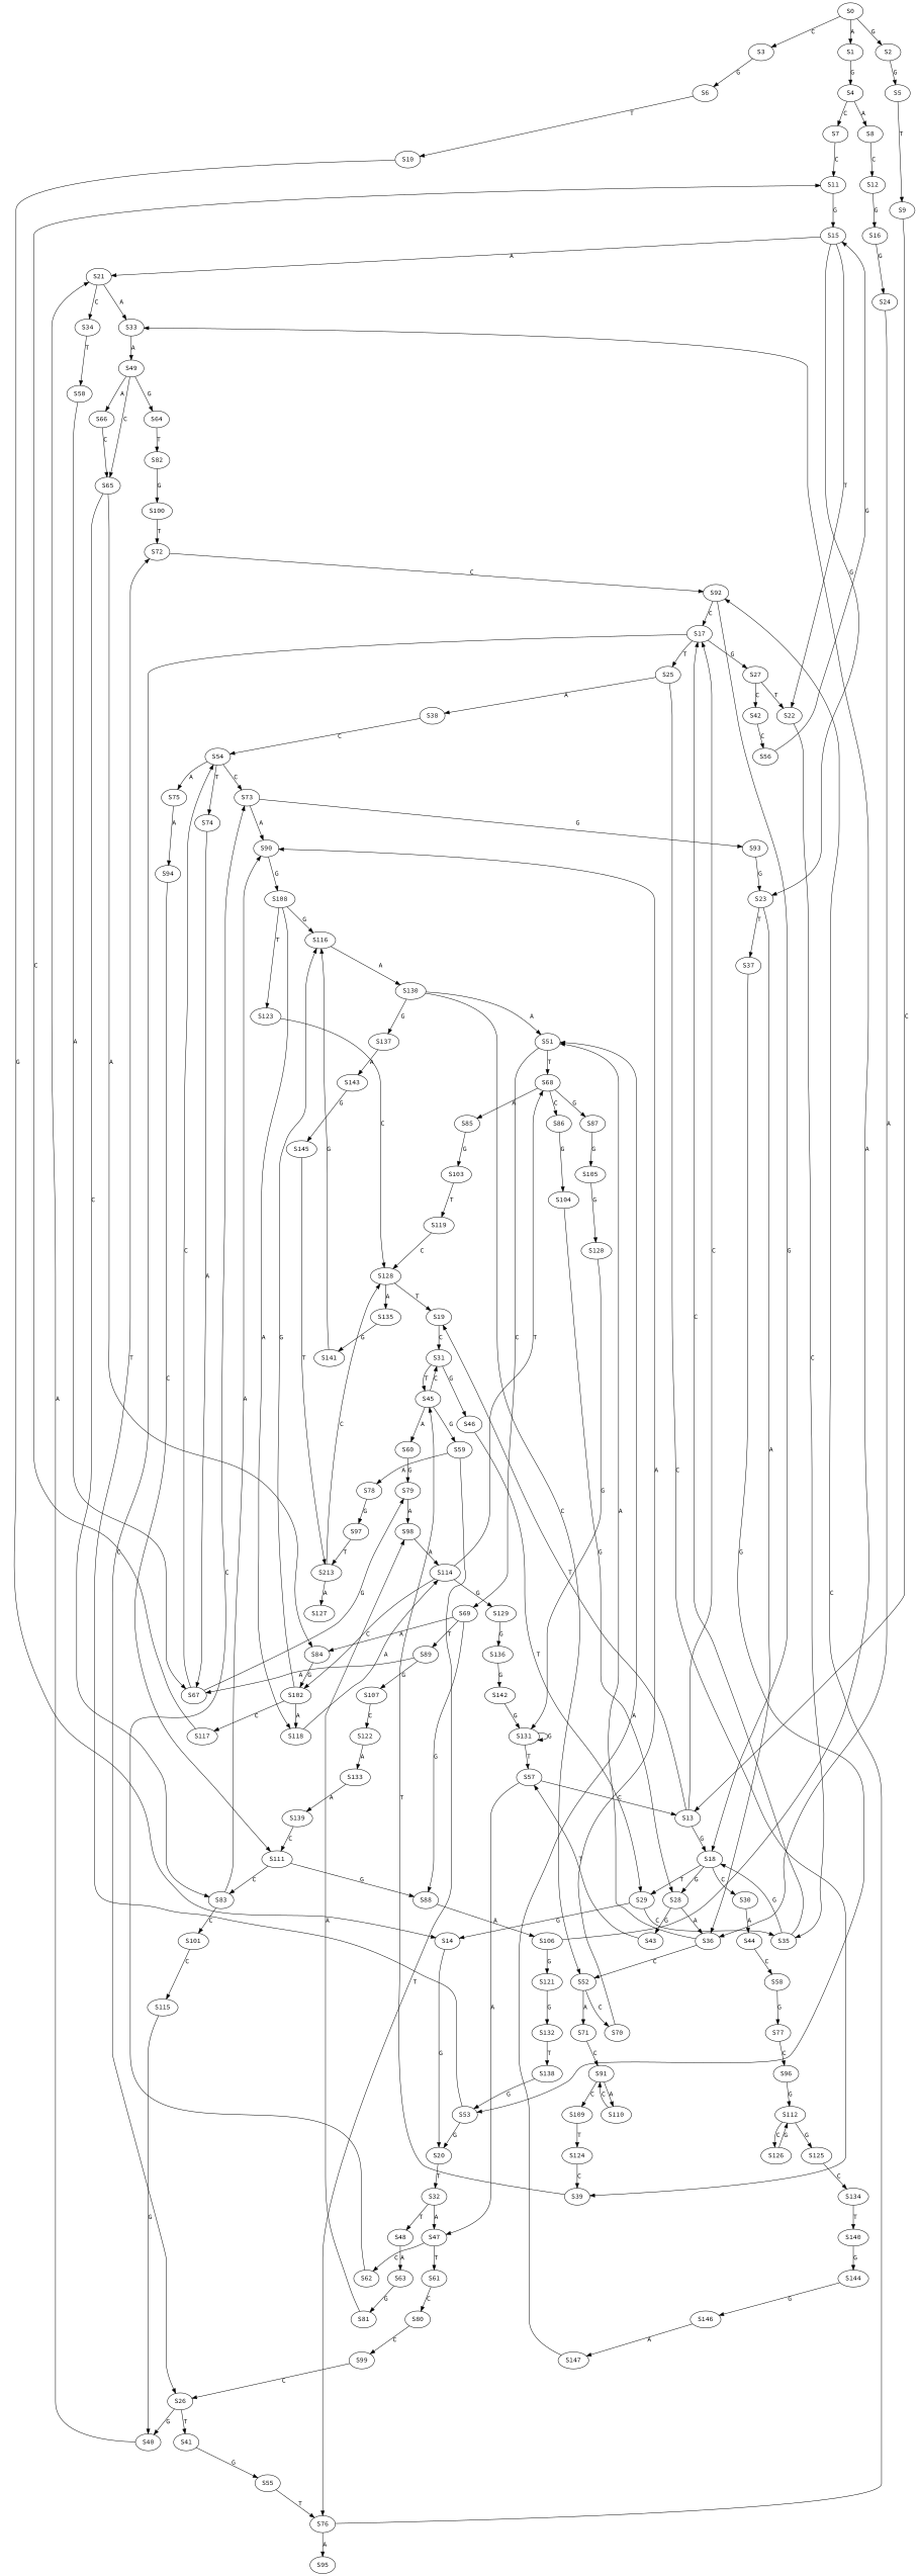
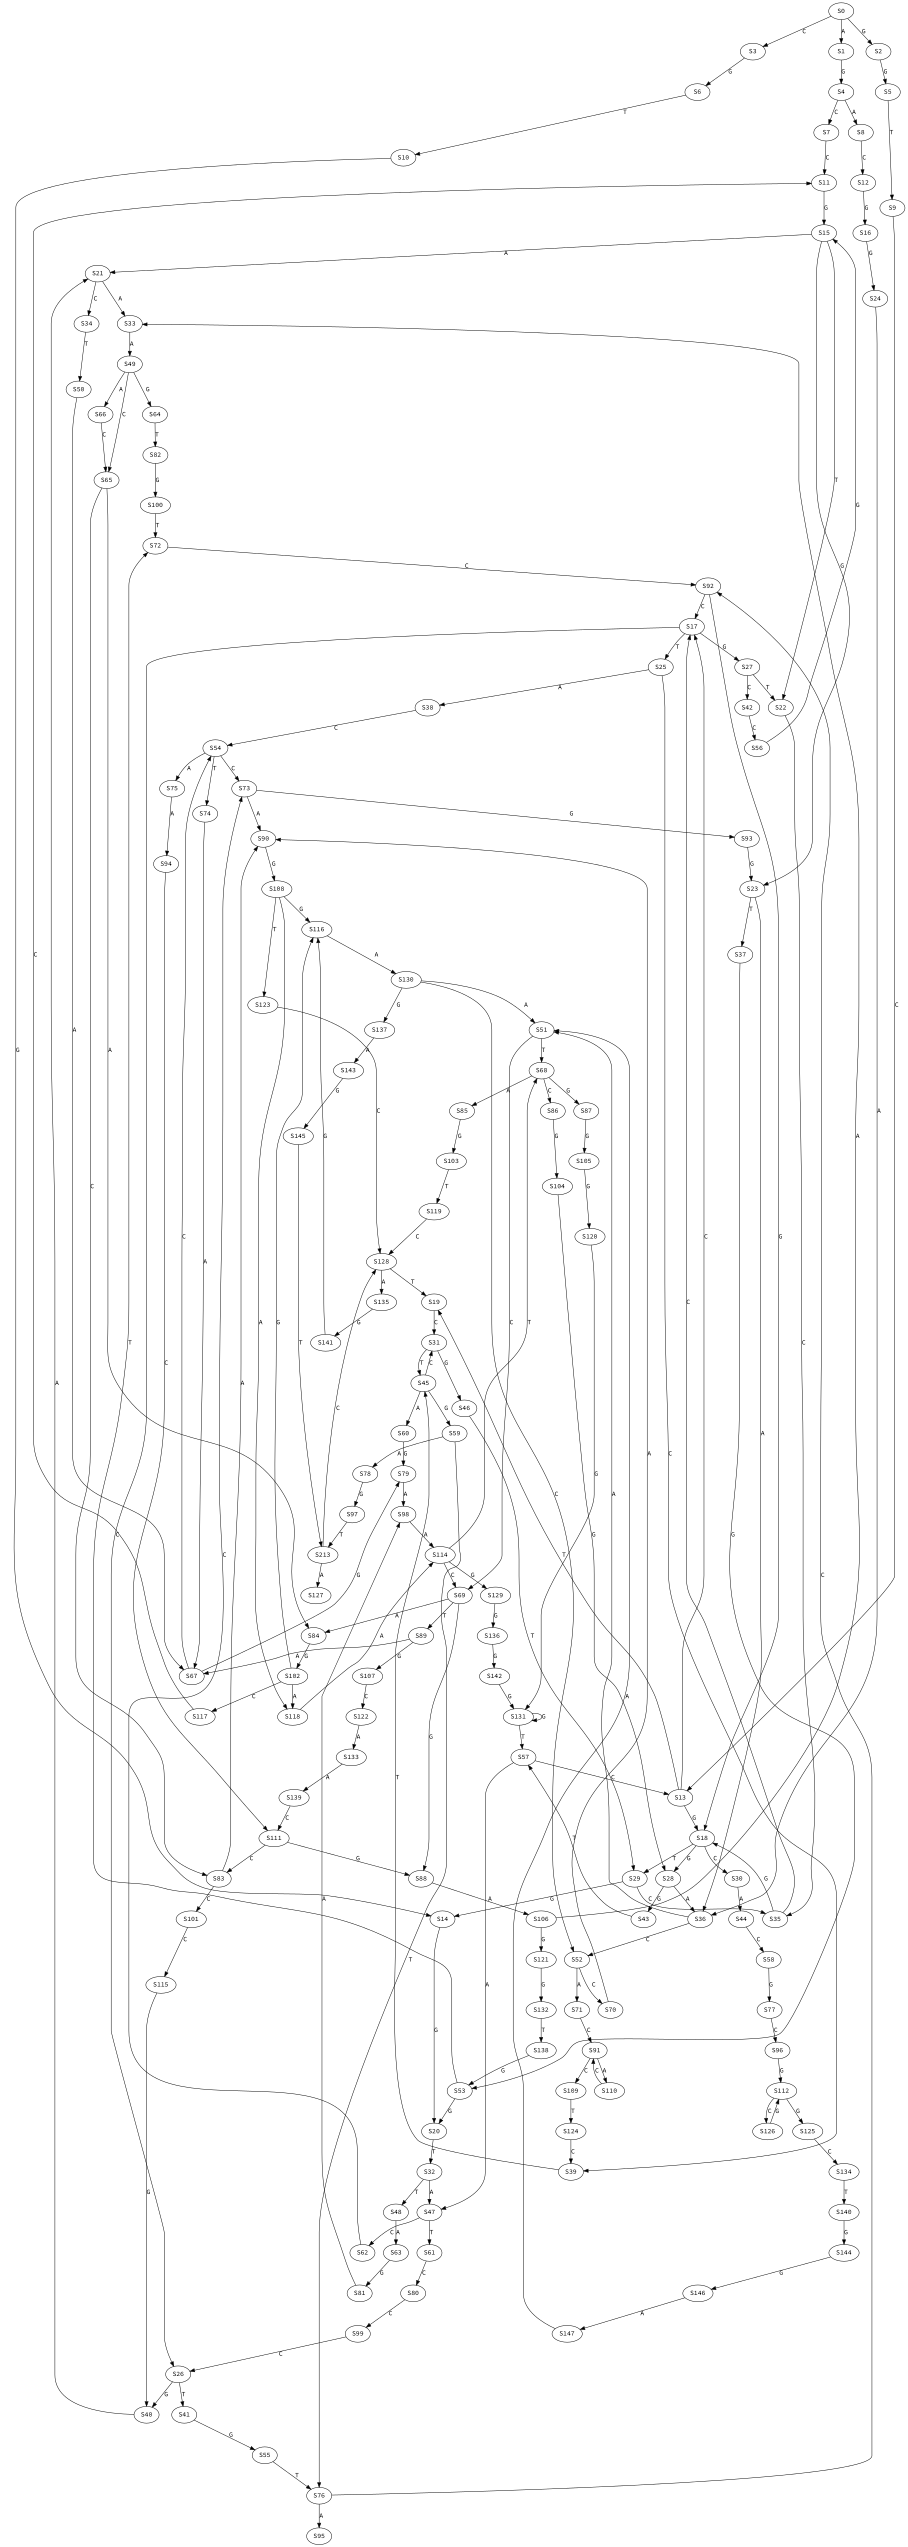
  strict digraph {
    fontname="Source Code Pro"
    node [fontname="Source Code Pro"]
    edge [fontname="Source Code Pro"]
    S0
    S1
    S2
    S3
    S4
    S5
    S6
    S7
    S8
    S9
    S10
    S11
    S12
    S13
    S14
    S15
    S16
    S17
    S18
    S19
    S20
    S21
    S22
    S23
    S24
    S25
    S26
    S27
    S28
    S29
    S30
    S31
    S32
    S33
    S34
    S35
    S36
    S37
    S38
    S39
    S40
    S41
    S42
    S43
    S44
    S45
    S46
    S47
    S48
    S49
    S50
    S51
    S52
    S53
    S54
    S55
    S56
    S57
    S58
    S59
    S60
    S61
    S62
    S63
    S64
    S65
    S66
    S67
    S68
    S69
    S70
    S71
    S72
    S73
    S74
    S75
    S76
    S77
    S78
    S79
    S80
    S81
    S82
    S83
    S84
    S85
    S86
    S87
    S88
    S89
    S90
    S91
    S92
    S93
    S94
    S95
    S96
    S97
    S98
    S99
    S100
    S101
    S102
    S103
    S104
    S105
    S106
    S107
    S108
    S109
    S110
    S111
    S112
    n114 [label=S213]
    S114
    S115
    S116
    S117
    S118
    S119
    S120
    S121
    S122
    S123
    S124
    S125
    S126
    S127
    S128
    S129
    S130
    S131
    S132
    S133
    S134
    S135
    S136
    S137
    S138
    S139
    S140
    S141
    S142
    S143
    S144
    S145
    S146
    S147
    S0 -> S1 [label=A]
    S0 -> S2 [label=G]
    S0 -> S3 [label=C]
    S1 -> S4 [label=G]
    S2 -> S5 [label=G]
    S3 -> S6 [label=G]
    S4 -> S7 [label=C]
    S4 -> S8 [label=A]
    S5 -> S9 [label=T]
    S6 -> S10 [label=T]
    S7 -> S11 [label=C]
    S8 -> S12 [label=C]
    S9 -> S13 [label=C]
    S10 -> S14 [label=G]
    S11 -> S15 [label=G]
    S12 -> S16 [label=G]
    S13 -> S17 [label=C]
    S13 -> S18 [label=G]
    S13 -> S19 [label=T]
    S14 -> S20 [label=G]
    S15 -> S21 [label=A]
    S15 -> S22 [label=T]
    S15 -> S23 [label=G]
    S16 -> S24 [label=G]
    S17 -> S25 [label=T]
    S17 -> S26 [label=C]
    S17 -> S27 [label=G]
    S18 -> S28 [label=G]
    S18 -> S29 [label=T]
    S18 -> S30 [label=C]
    S19 -> S31 [label=C]
    S20 -> S32 [label=T]
    S21 -> S33 [label=A]
    S21 -> S34 [label=C]
    S22 -> S35 [label=C]
    S23 -> S36 [label=A]
    S23 -> S37 [label=T]
    S24 -> S36 [label=A]
    S25 -> S38 [label=A]
    S25 -> S39 [label=C]
    S26 -> S40 [label=G]
    S26 -> S41 [label=T]
    S27 -> S22 [label=T]
    S27 -> S42 [label=C]
    S28 -> S36 [label=A]
    S28 -> S43 [label=G]
    S29 -> S14 [label=G]
    S29 -> S35 [label=C]
    S30 -> S44 [label=A]
    S31 -> S45 [label=T]
    S31 -> S46 [label=G]
    S32 -> S47 [label=A]
    S32 -> S48 [label=T]
    S33 -> S49 [label=A]
    S34 -> S50 [label=T]
    S35 -> S17 [label=C]
    S35 -> S18 [label=G]
    S36 -> S51 [label=A]
    S36 -> S52 [label=C]
    S37 -> S53 [label=G]
    S38 -> S54 [label=C]
    S39 -> S45 [label=T]
    S40 -> S21 [label=A]
    S41 -> S55 [label=G]
    S42 -> S56 [label=C]
    S43 -> S57 [label=T]
    S44 -> S58 [label=C]
    S45 -> S31 [label=C]
    S45 -> S59 [label=G]
    S45 -> S60 [label=A]
    S46 -> S29 [label=T]
    S47 -> S61 [label=T]
    S47 -> S62 [label=C]
    S48 -> S63 [label=A]
    S49 -> S64 [label=G]
    S49 -> S65 [label=C]
    S49 -> S66 [label=A]
    S50 -> S67 [label=A]
    S51 -> S68 [label=T]
    S51 -> S69 [label=C]
    S52 -> S70 [label=C]
    S52 -> S71 [label=A]
    S53 -> S20 [label=G]
    S53 -> S72 [label=T]
    S54 -> S73 [label=C]
    S54 -> S74 [label=T]
    S54 -> S75 [label=A]
    S55 -> S76 [label=T]
    S56 -> S15 [label=G]
    S57 -> S13 [label=C]
    S57 -> S47 [label=A]
    S58 -> S77 [label=G]
    S59 -> S76 [label=T]
    S59 -> S78 [label=A]
    S60 -> S79 [label=G]
    S61 -> S80 [label=C]
    S62 -> S73 [label=C]
    S63 -> S81 [label=G]
    S64 -> S82 [label=T]
    S65 -> S83 [label=C]
    S65 -> S84 [label=A]
    S66 -> S65 [label=C]
    S67 -> S54 [label=C]
    S67 -> S79 [label=G]
    S68 -> S85 [label=A]
    S68 -> S86 [label=C]
    S68 -> S87 [label=G]
    S69 -> S84 [label=A]
    S69 -> S88 [label=G]
    S69 -> S89 [label=T]
    S70 -> S90 [label=A]
    S71 -> S91 [label=C]
    S72 -> S92 [label=C]
    S73 -> S90 [label=A]
    S73 -> S93 [label=G]
    S74 -> S67 [label=A]
    S75 -> S94 [label=A]
    S76 -> S92 [label=C]
    S76 -> S95 [label=A]
    S77 -> S96 [label=C]
    S78 -> S97 [label=G]
    S79 -> S98 [label=A]
    S80 -> S99 [label=C]
    S81 -> S98 [label=A]
    S82 -> S100 [label=G]
    S83 -> S90 [label=A]
    S83 -> S101 [label=C]
    S84 -> S102 [label=G]
    S85 -> S103 [label=G]
    S86 -> S104 [label=G]
    S87 -> S105 [label=G]
    S88 -> S106 [label=A]
    S89 -> S67 [label=A]
    S89 -> S107 [label=G]
    S90 -> S108 [label=G]
    S91 -> S109 [label=C]
    S91 -> S110 [label=A]
    S92 -> S17 [label=C]
    S92 -> S18 [label=G]
    S93 -> S23 [label=G]
    S94 -> S111 [label=C]
    S96 -> S112 [label=G]
    S97 -> n114 [label=T]
    S98 -> S114 [label=A]
    S99 -> S26 [label=C]
    S100 -> S72 [label=T]
    S101 -> S115 [label=C]
    S102 -> S116 [label=G]
    S102 -> S117 [label=C]
    S102 -> S118 [label=A]
    S103 -> S119 [label=T]
    S104 -> S28 [label=G]
    S105 -> S120 [label=G]
    S106 -> S33 [label=A]
    S106 -> S121 [label=G]
    S107 -> S122 [label=C]
    S108 -> S116 [label=G]
    S108 -> S118 [label=A]
    S108 -> S123 [label=T]
    S109 -> S124 [label=T]
    S110 -> S91 [label=C]
    S111 -> S83 [label=C]
    S111 -> S88 [label=G]
    S112 -> S125 [label=G]
    S112 -> S126 [label=C]
    n114 -> S127 [label=A]
    n114 -> S128 [label=C]
    S114 -> S68 [label=T]
-   S114 -> S102 [label=C]
+   S114 -> S69 [label=C]
    S114 -> S129 [label=G]
    S115 -> S40 [label=G]
    S116 -> S130 [label=A]
    S117 -> S11 [label=C]
    S118 -> S114 [label=A]
    S119 -> S128 [label=C]
    S120 -> S131 [label=G]
    S121 -> S132 [label=G]
    S122 -> S133 [label=A]
    S123 -> S128 [label=C]
    S124 -> S39 [label=C]
    S125 -> S134 [label=C]
    S126 -> S112 [label=G]
    S128 -> S19 [label=T]
    S128 -> S135 [label=A]
    S129 -> S136 [label=G]
    S130 -> S51 [label=A]
    S130 -> S52 [label=C]
    S130 -> S137 [label=G]
    S131 -> S57 [label=T]
    S131 -> S131 [label=G]
    S132 -> S138 [label=T]
    S133 -> S139 [label=A]
    S134 -> S140 [label=T]
    S135 -> S141 [label=G]
    S136 -> S142 [label=G]
    S137 -> S143 [label=A]
    S138 -> S53 [label=G]
    S139 -> S111 [label=C]
    S140 -> S144 [label=G]
    S141 -> S116 [label=G]
    S142 -> S131 [label=G]
    S143 -> S145 [label=G]
    S144 -> S146 [label=G]
    S145 -> n114 [label=T]
    S146 -> S147 [label=A]
    S147 -> S51 [label=A]
  }
